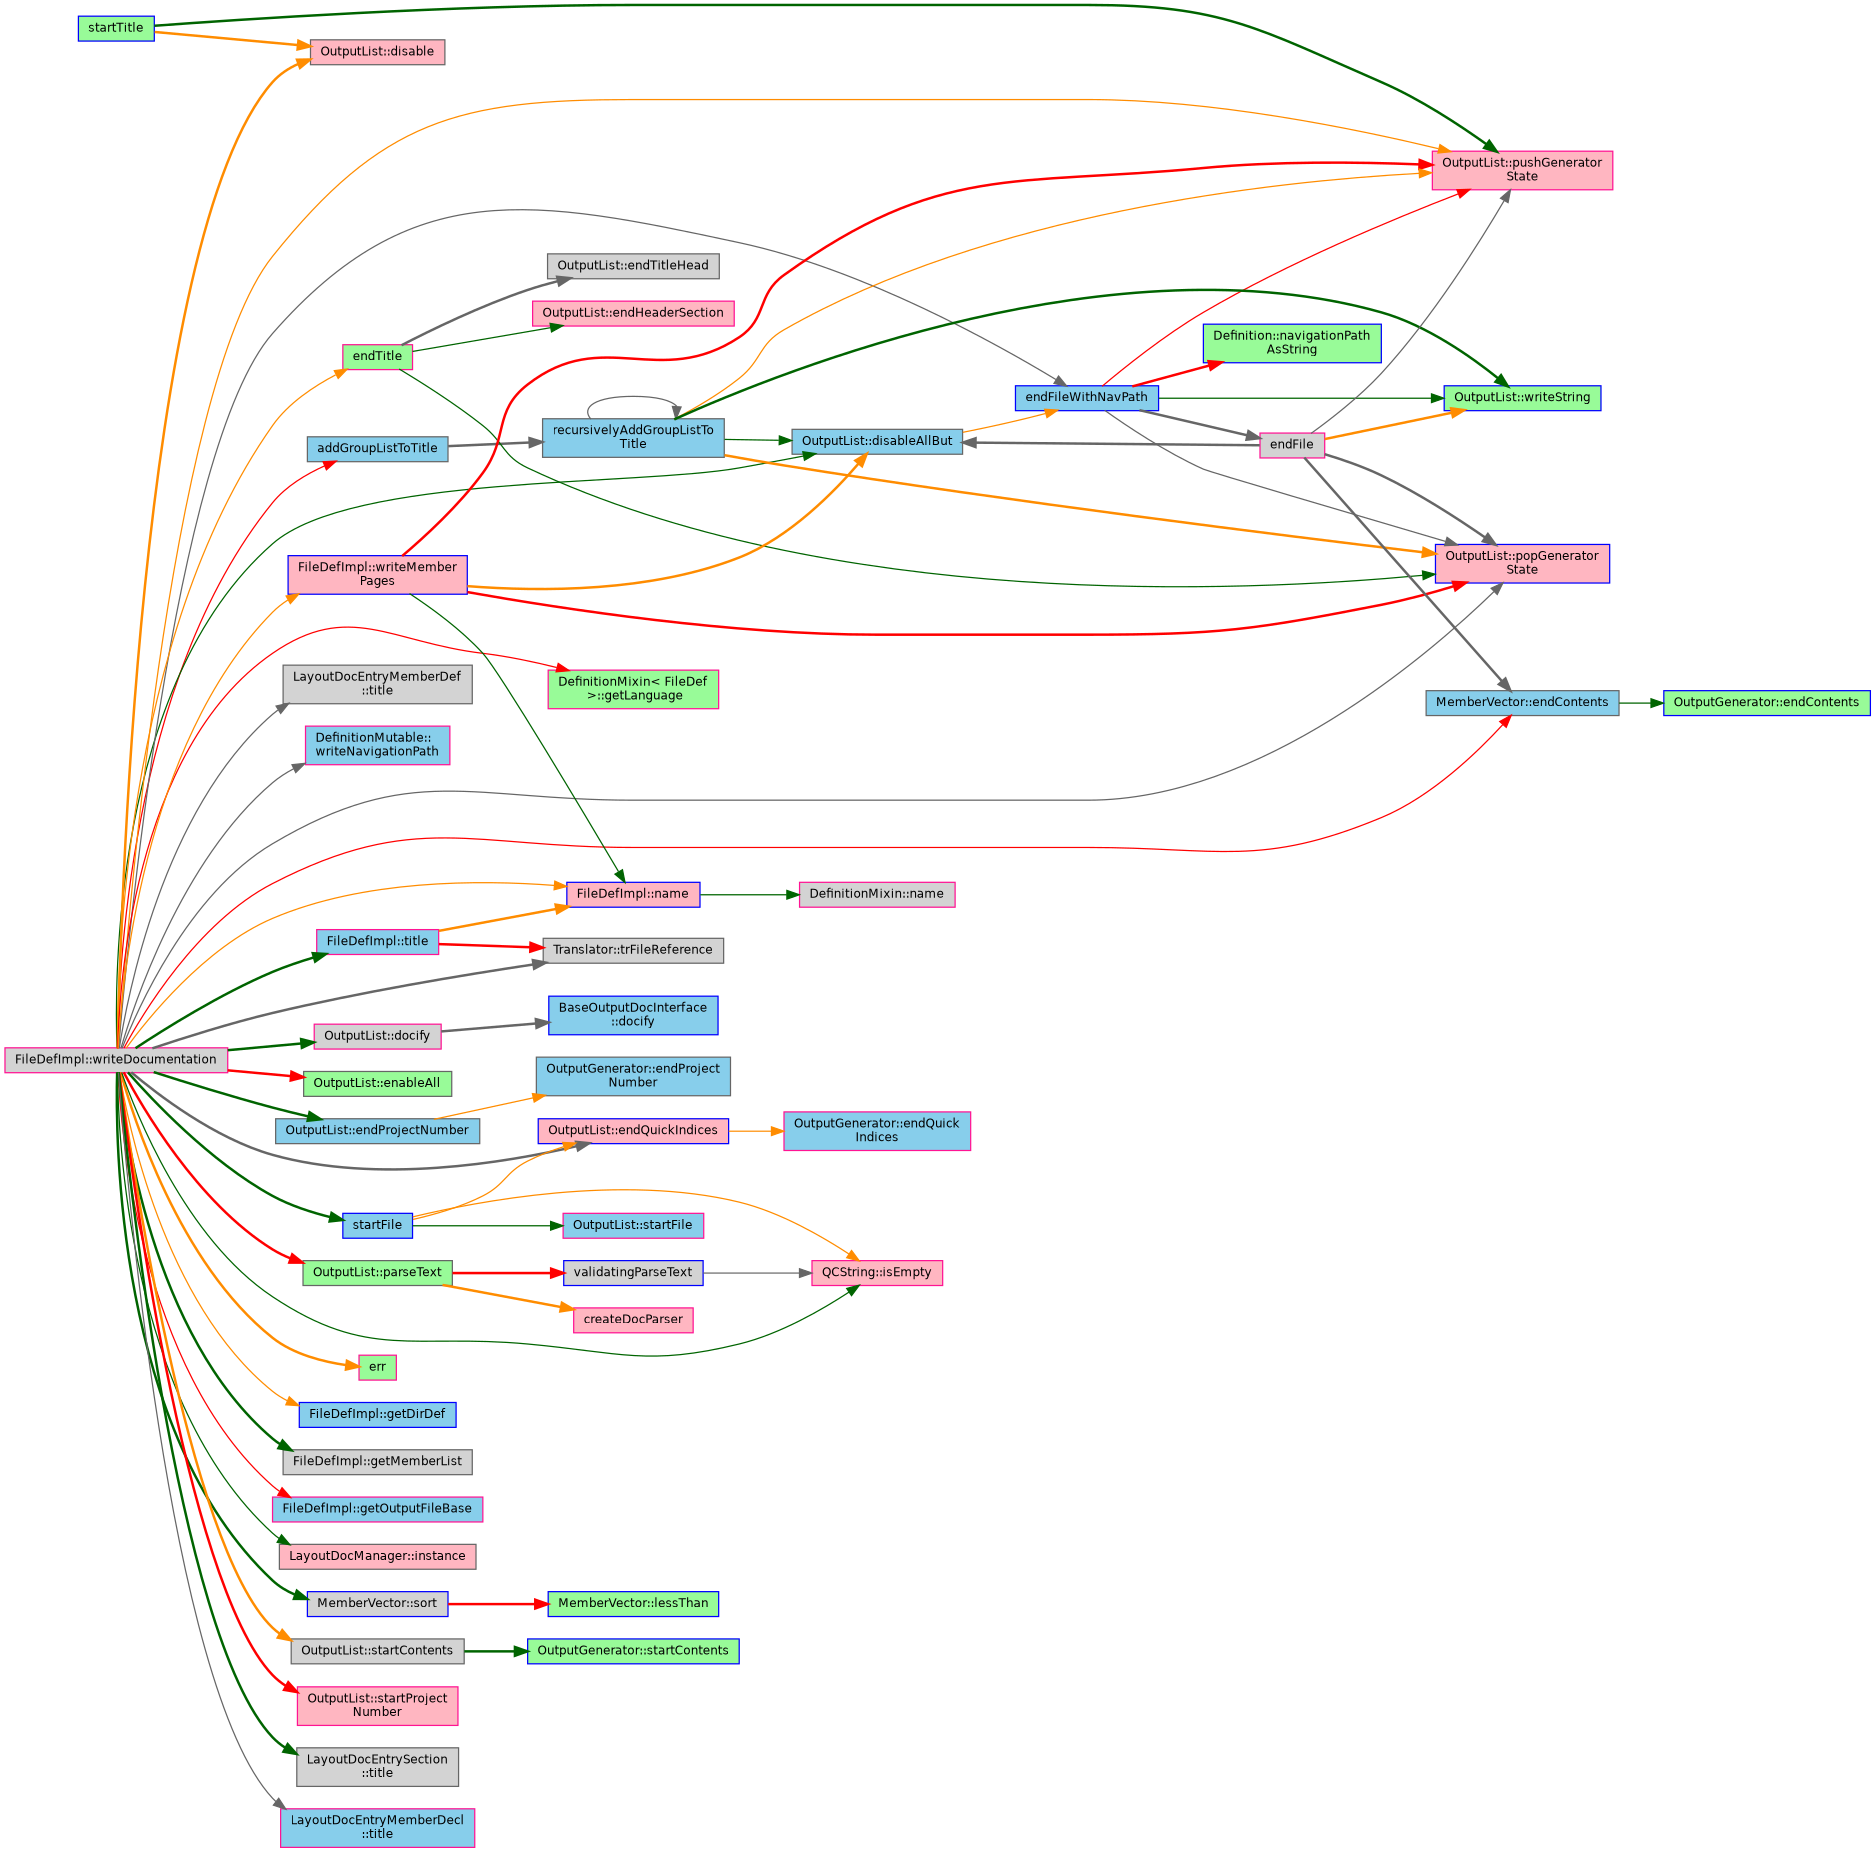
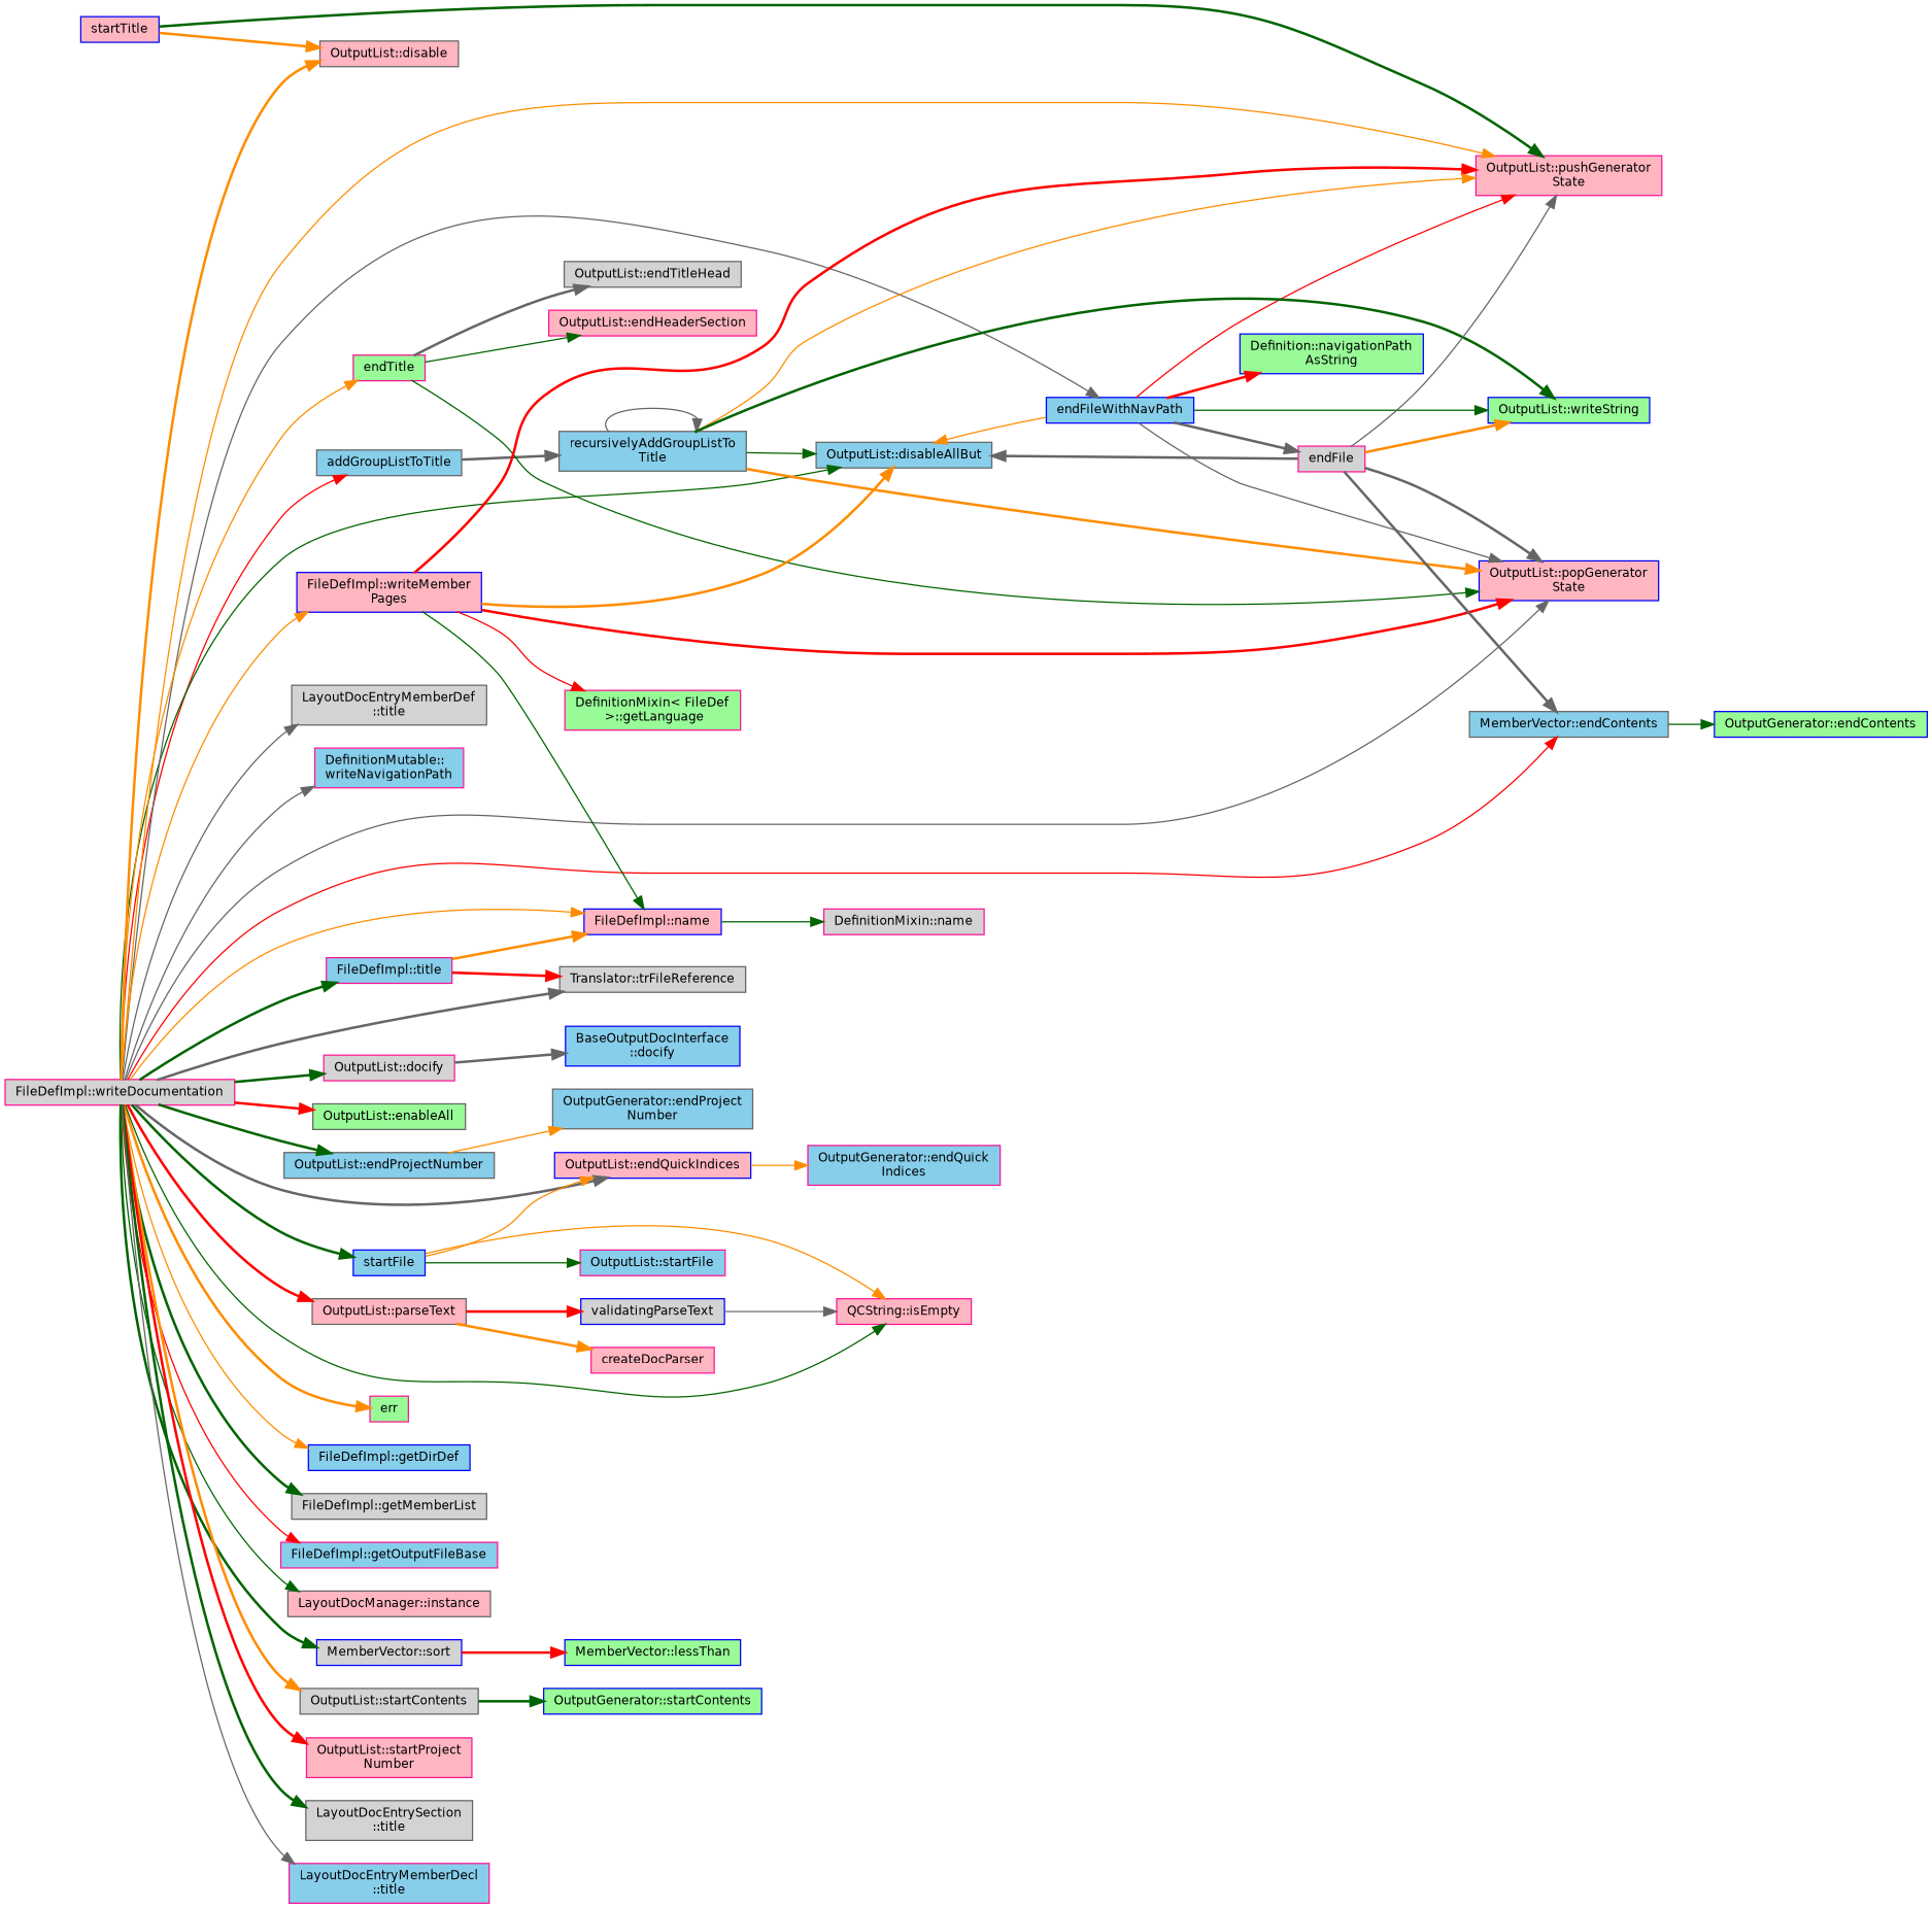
  digraph {
    rankdir=LR
    node [color=deeppink fillcolor=skyblue fontname=Helvetica fontsize=10 shape=record style=filled]
    edge [color=darkgreen fontname=Helvetica fontsize=10 labelfontname=Helvetica labelfontsize=10 style=bold]
    n1 [fillcolor=lightgrey fontcolor=black height=0.2 label="FileDefImpl::writeDocumentation" width=0.4]
    n2 [color=gray40 height=0.2 label=addGroupListToTitle width=0.4]
    n3 [color=gray40 height=0.2 label="OutputList::disableAllBut" width=0.4]
    n4 [color=blue fillcolor=lightpink height=0.2 label="OutputList::popGenerator\lState" width=0.4]
    n5 [fillcolor=lightpink height=0.2 label="OutputList::pushGenerator\lState" width=0.4]
    n6 [color=gray40 fillcolor=lightpink height=0.2 label="OutputList::disable" width=0.4]
    n7 [fillcolor=lightgrey height=0.2 label="OutputList::docify" width=0.4]
    n8 [color=gray40 fillcolor=palegreen height=0.2 label="OutputList::enableAll" width=0.4]
    n9 [color=gray40 height=0.2 label="MemberVector::endContents" width=0.4]
    n10 [color=blue height=0.2 label=endFileWithNavPath width=0.4]
    n11 [color=gray40 height=0.2 label="OutputList::endProjectNumber" width=0.4]
    n12 [color=blue fillcolor=lightpink height=0.2 label="OutputList::endQuickIndices" width=0.4]
    n13 [fillcolor=palegreen height=0.2 label=endTitle width=0.4]
    n14 [fillcolor=palegreen height=0.2 label=err width=0.4]
    n15 [color=blue height=0.2 label="FileDefImpl::getDirDef" width=0.4]
    n16 [fillcolor=palegreen height=0.2 label="DefinitionMixin\< FileDef\l \>::getLanguage" width=0.4]
    n17 [color=gray40 fillcolor=lightgrey height=0.2 label="FileDefImpl::getMemberList" width=0.4]
    n18 [height=0.2 label="FileDefImpl::getOutputFileBase" width=0.4]
    n19 [color=gray40 fillcolor=lightpink height=0.2 label="LayoutDocManager::instance" width=0.4]
    n20 [fillcolor=lightpink height=0.2 label="QCString::isEmpty" width=0.4]
    n21 [color=blue fillcolor=lightpink height=0.2 label="FileDefImpl::name" width=0.4]
-   n22 [color=gray40 fillcolor=palegreen height=0.2 label="OutputList::parseText" width=0.4]
+   n22 [color=gray40 fillcolor=lightpink height=0.2 label="OutputList::parseText" width=0.4]
    n23 [color=blue fillcolor=lightgrey height=0.2 label="MemberVector::sort" width=0.4]
    n24 [color=gray40 fillcolor=lightgrey height=0.2 label="OutputList::startContents" width=0.4]
    n25 [color=blue height=0.2 label=startFile width=0.4]
    n26 [fillcolor=lightpink height=0.2 label="OutputList::startProject\lNumber" width=0.4]
    n27 [height=0.2 label="FileDefImpl::title" width=0.4]
    n28 [color=gray40 fillcolor=lightgrey height=0.2 label="Translator::trFileReference" width=0.4]
    n29 [color=gray40 fillcolor=lightgrey height=0.2 label="LayoutDocEntrySection\l::title" width=0.4]
    n30 [height=0.2 label="LayoutDocEntryMemberDecl\l::title" width=0.4]
    n31 [color=gray40 fillcolor=lightgrey height=0.2 label="LayoutDocEntryMemberDef\l::title" width=0.4]
    n32 [color=blue fillcolor=lightpink height=0.2 label="FileDefImpl::writeMember\lPages" width=0.4]
    n33 [height=0.2 label="DefinitionMutable::\lwriteNavigationPath" width=0.4]
    n34 [color=gray40 height=0.2 label="recursivelyAddGroupListTo\lTitle" width=0.4]
    n35 [color=blue height=0.2 label="BaseOutputDocInterface\l::docify" width=0.4]
    n36 [color=blue fillcolor=palegreen height=0.2 label="OutputGenerator::endContents" width=0.4]
    n37 [color=blue fillcolor=palegreen height=0.2 label="OutputList::writeString" width=0.4]
    n38 [fillcolor=lightgrey height=0.2 label=endFile width=0.4]
    n39 [color=blue fillcolor=palegreen height=0.2 label="Definition::navigationPath\lAsString" width=0.4]
    n40 [color=gray40 height=0.2 label="OutputGenerator::endProject\lNumber" width=0.4]
    n41 [height=0.2 label="OutputGenerator::endQuick\lIndices" width=0.4]
    n42 [fillcolor=lightpink height=0.2 label="OutputList::endHeaderSection" width=0.4]
    n43 [color=gray40 fillcolor=lightgrey height=0.2 label="OutputList::endTitleHead" width=0.4]
    n44 [fillcolor=lightgrey height=0.2 label="DefinitionMixin::name" width=0.4]
    n45 [fillcolor=lightpink height=0.2 label=createDocParser width=0.4]
    n46 [color=blue fillcolor=lightgrey height=0.2 label=validatingParseText width=0.4]
    n47 [color=blue fillcolor=palegreen height=0.2 label="MemberVector::lessThan" width=0.4]
    n48 [color=blue fillcolor=palegreen height=0.2 label="OutputGenerator::startContents" width=0.4]
    n49 [height=0.2 label="OutputList::startFile" width=0.4]
-   n50 [color=blue fillcolor=palegreen height=0.2 label=startTitle width=0.4]
+   n50 [color=blue fillcolor=lightpink height=0.2 label=startTitle width=0.4]
    n1 -> n2 [color=red style=solid]
    n1 -> n3 [style=solid]
    n1 -> n4 [color=gray40 style=solid]
    n1 -> n5 [color=darkorange style=solid]
    n1 -> n6 [color=darkorange]
    n1 -> n7
    n1 -> n8 [color=red]
    n1 -> n9 [color=red style=solid]
    n1 -> n10 [color=gray40 style=solid]
    n1 -> n11
    n1 -> n12 [color=gray40]
    n1 -> n13 [color=darkorange style=solid]
    n1 -> n14 [color=darkorange]
    n1 -> n15 [color=darkorange style=solid]
-   n1 -> n16 [color=red style=solid]
+   n32 -> n16 [color=red style=solid]
    n1 -> n17
    n1 -> n18 [color=red style=solid]
    n1 -> n19 [style=solid]
    n1 -> n20 [style=solid]
    n1 -> n21 [color=darkorange style=solid]
    n1 -> n22 [color=red]
    n1 -> n23
    n1 -> n24 [color=darkorange]
    n1 -> n25
    n1 -> n26 [color=red]
    n1 -> n27
    n1 -> n28 [color=gray40]
    n1 -> n29
    n1 -> n30 [color=gray40 style=solid]
    n1 -> n31 [color=gray40 style=solid]
    n1 -> n32 [color=darkorange style=solid]
    n1 -> n33 [color=gray40 style=solid]
    n2 -> n34 [color=gray40]
    n7 -> n35 [color=gray40]
    n9 -> n36 [style=solid]
-   n3 -> n10 [color=darkorange style=solid]
+   n10 -> n3 [color=darkorange style=solid]
    n10 -> n4 [color=gray40 style=solid]
    n10 -> n5 [color=red style=solid]
    n10 -> n37 [style=solid]
    n10 -> n38 [color=gray40]
    n10 -> n39 [color=red]
    n11 -> n40 [color=darkorange style=solid]
    n12 -> n41 [color=darkorange style=solid]
    n13 -> n4 [style=solid]
    n13 -> n42 [style=solid]
    n13 -> n43 [color=gray40]
    n21 -> n44 [style=solid]
    n22 -> n45 [color=darkorange]
    n22 -> n46 [color=red]
    n23 -> n47 [color=red]
    n24 -> n48
    n25 -> n12 [color=darkorange style=solid]
    n25 -> n20 [color=darkorange style=solid]
    n25 -> n49 [style=solid]
    n27 -> n21 [color=darkorange]
    n27 -> n28 [color=red]
    n32 -> n3 [color=darkorange]
    n32 -> n4 [color=red]
    n32 -> n5 [color=red]
    n32 -> n21 [style=solid]
    n34 -> n3 [style=solid]
    n34 -> n4 [color=darkorange]
    n34 -> n5 [color=darkorange style=solid]
    n34 -> n34 [color=gray40 style=solid]
    n34 -> n37
    n38 -> n3 [color=gray40]
    n38 -> n4 [color=gray40]
    n38 -> n5 [color=gray40 style=solid]
    n38 -> n9 [color=gray40]
    n38 -> n37 [color=darkorange]
    n46 -> n20 [color=gray40 style=solid]
    n50 -> n5
    n50 -> n6 [color=darkorange]
  }
